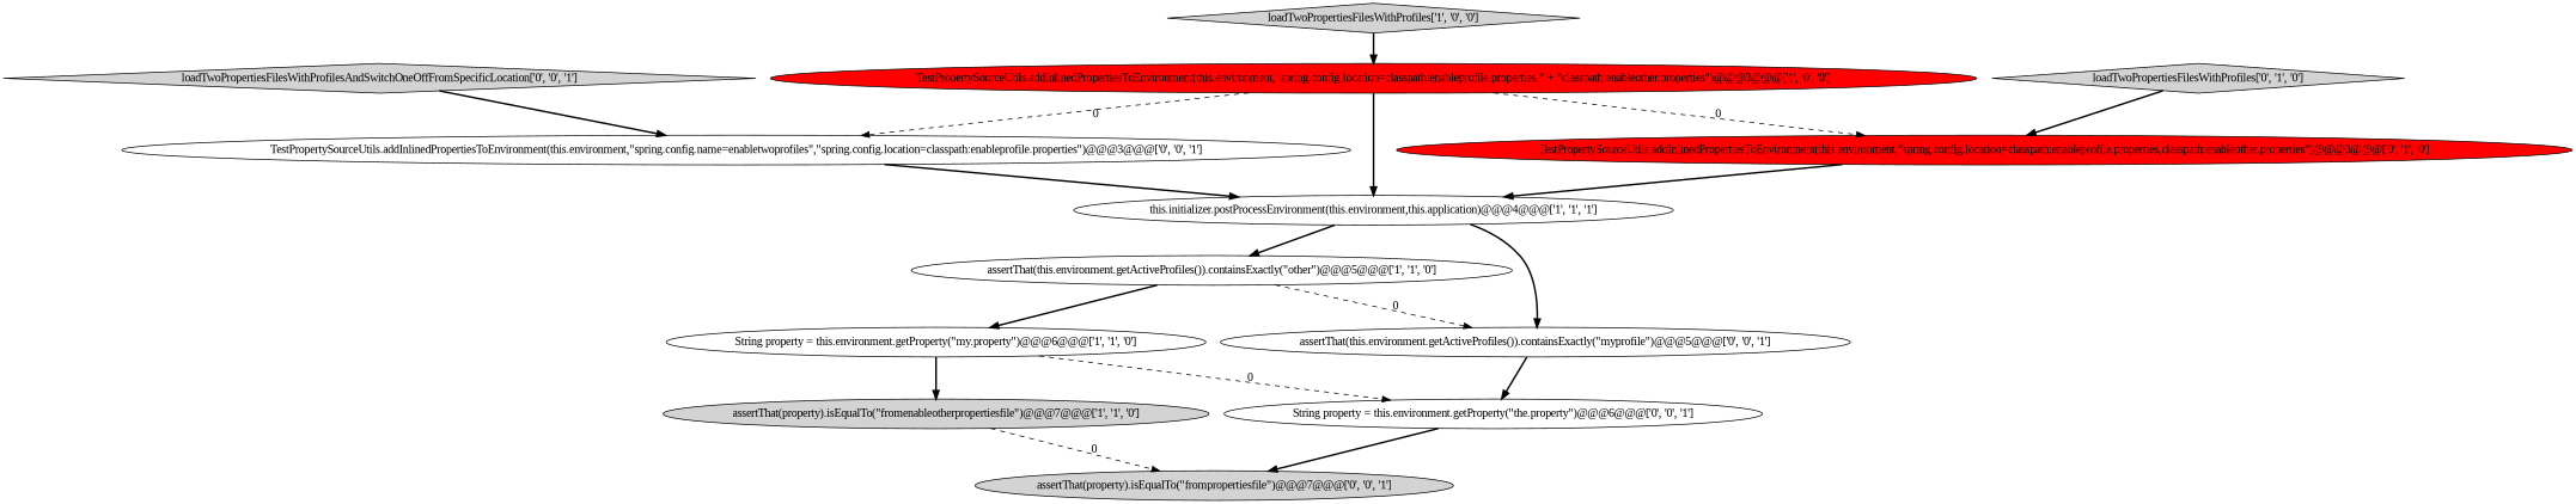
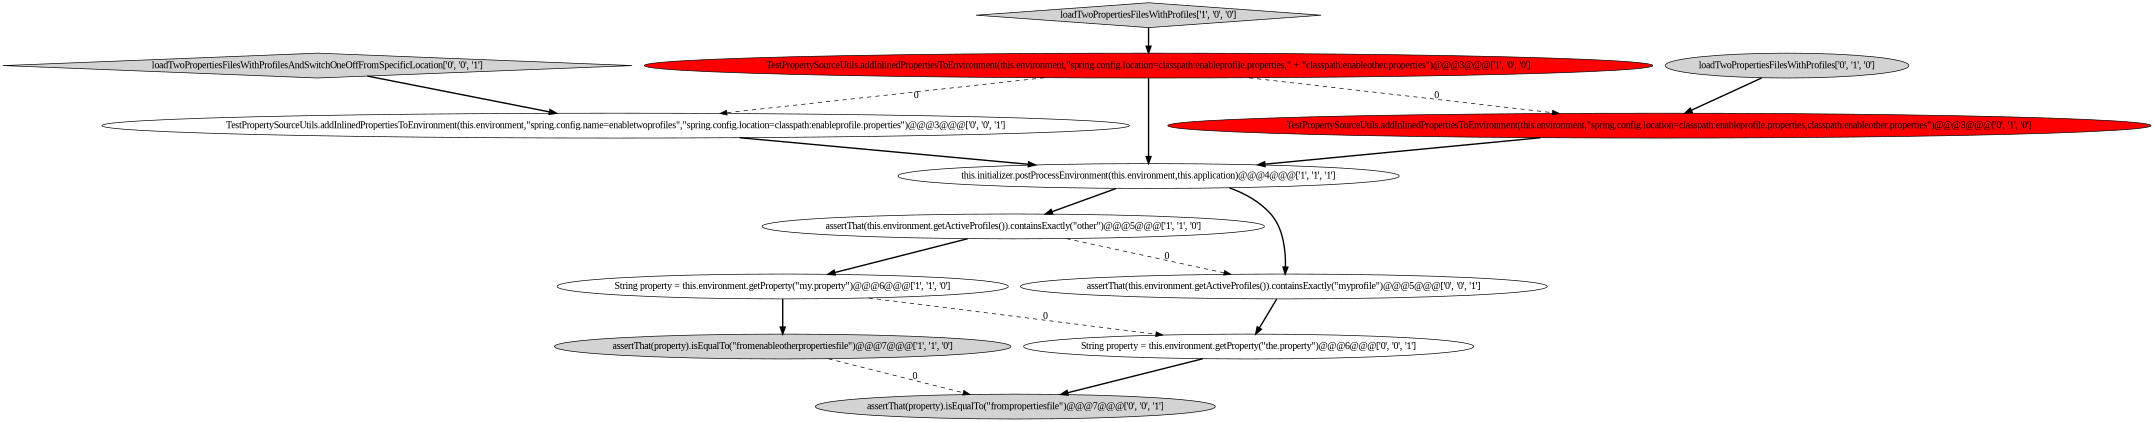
  digraph {
    fontname="Liberation Serif"
    node [fillcolor=white shape=ellipse style=filled fontname="Liberation Serif"]
    edge [style=bold fontname="Liberation Serif"]
    n1 [fillcolor=lightgray label="assertThat(property).isEqualTo(\"fromenableotherpropertiesfile\")@@@7@@@['1', '1', '0']"]
    n2 [fillcolor=lightgray label="assertThat(property).isEqualTo(\"frompropertiesfile\")@@@7@@@['0', '0', '1']"]
    n3 [fillcolor=lightgray label="loadTwoPropertiesFilesWithProfiles['1', '0', '0']" shape=diamond]
    n4 [fillcolor=red label="TestPropertySourceUtils.addInlinedPropertiesToEnvironment(this.environment,\"spring.config.location=classpath:enableprofile.properties,\" + \"classpath:enableother.properties\")@@@3@@@['1', '0', '0']"]
    n5 [label="String property = this.environment.getProperty(\"my.property\")@@@6@@@['1', '1', '0']"]
    n6 [label="String property = this.environment.getProperty(\"the.property\")@@@6@@@['0', '0', '1']"]
    n7 [label="TestPropertySourceUtils.addInlinedPropertiesToEnvironment(this.environment,\"spring.config.name=enabletwoprofiles\",\"spring.config.location=classpath:enableprofile.properties\")@@@3@@@['0', '0', '1']"]
    n8 [label="this.initializer.postProcessEnvironment(this.environment,this.application)@@@4@@@['1', '1', '1']"]
-   n9 [fillcolor=lightgray label="loadTwoPropertiesFilesWithProfiles['0', '1', '0']" shape=diamond]
+   n9 [fillcolor=lightgray label="loadTwoPropertiesFilesWithProfiles['0', '1', '0']"]
    n10 [fillcolor=red label="TestPropertySourceUtils.addInlinedPropertiesToEnvironment(this.environment,\"spring.config.location=classpath:enableprofile.properties,classpath:enableother.properties\")@@@3@@@['0', '1', '0']"]
    n11 [label="assertThat(this.environment.getActiveProfiles()).containsExactly(\"other\")@@@5@@@['1', '1', '0']"]
    n12 [label="assertThat(this.environment.getActiveProfiles()).containsExactly(\"myprofile\")@@@5@@@['0', '0', '1']"]
    n13 [fillcolor=lightgray label="loadTwoPropertiesFilesWithProfilesAndSwitchOneOffFromSpecificLocation['0', '0', '1']" shape=diamond]
    n1 -> n2 [label=0 style=dashed]
    n3 -> n4
    n4 -> n7 [label=0 style=dashed]
    n4 -> n8
    n4 -> n10 [label=0 style=dashed]
    n5 -> n1
    n5 -> n6 [label=0 style=dashed]
    n6 -> n2
    n7 -> n8
    n8 -> n11
    n8 -> n12
    n9 -> n10
    n10 -> n8
    n11 -> n5
    n11 -> n12 [label=0 style=dashed]
    n12 -> n6
    n13 -> n7
  }
